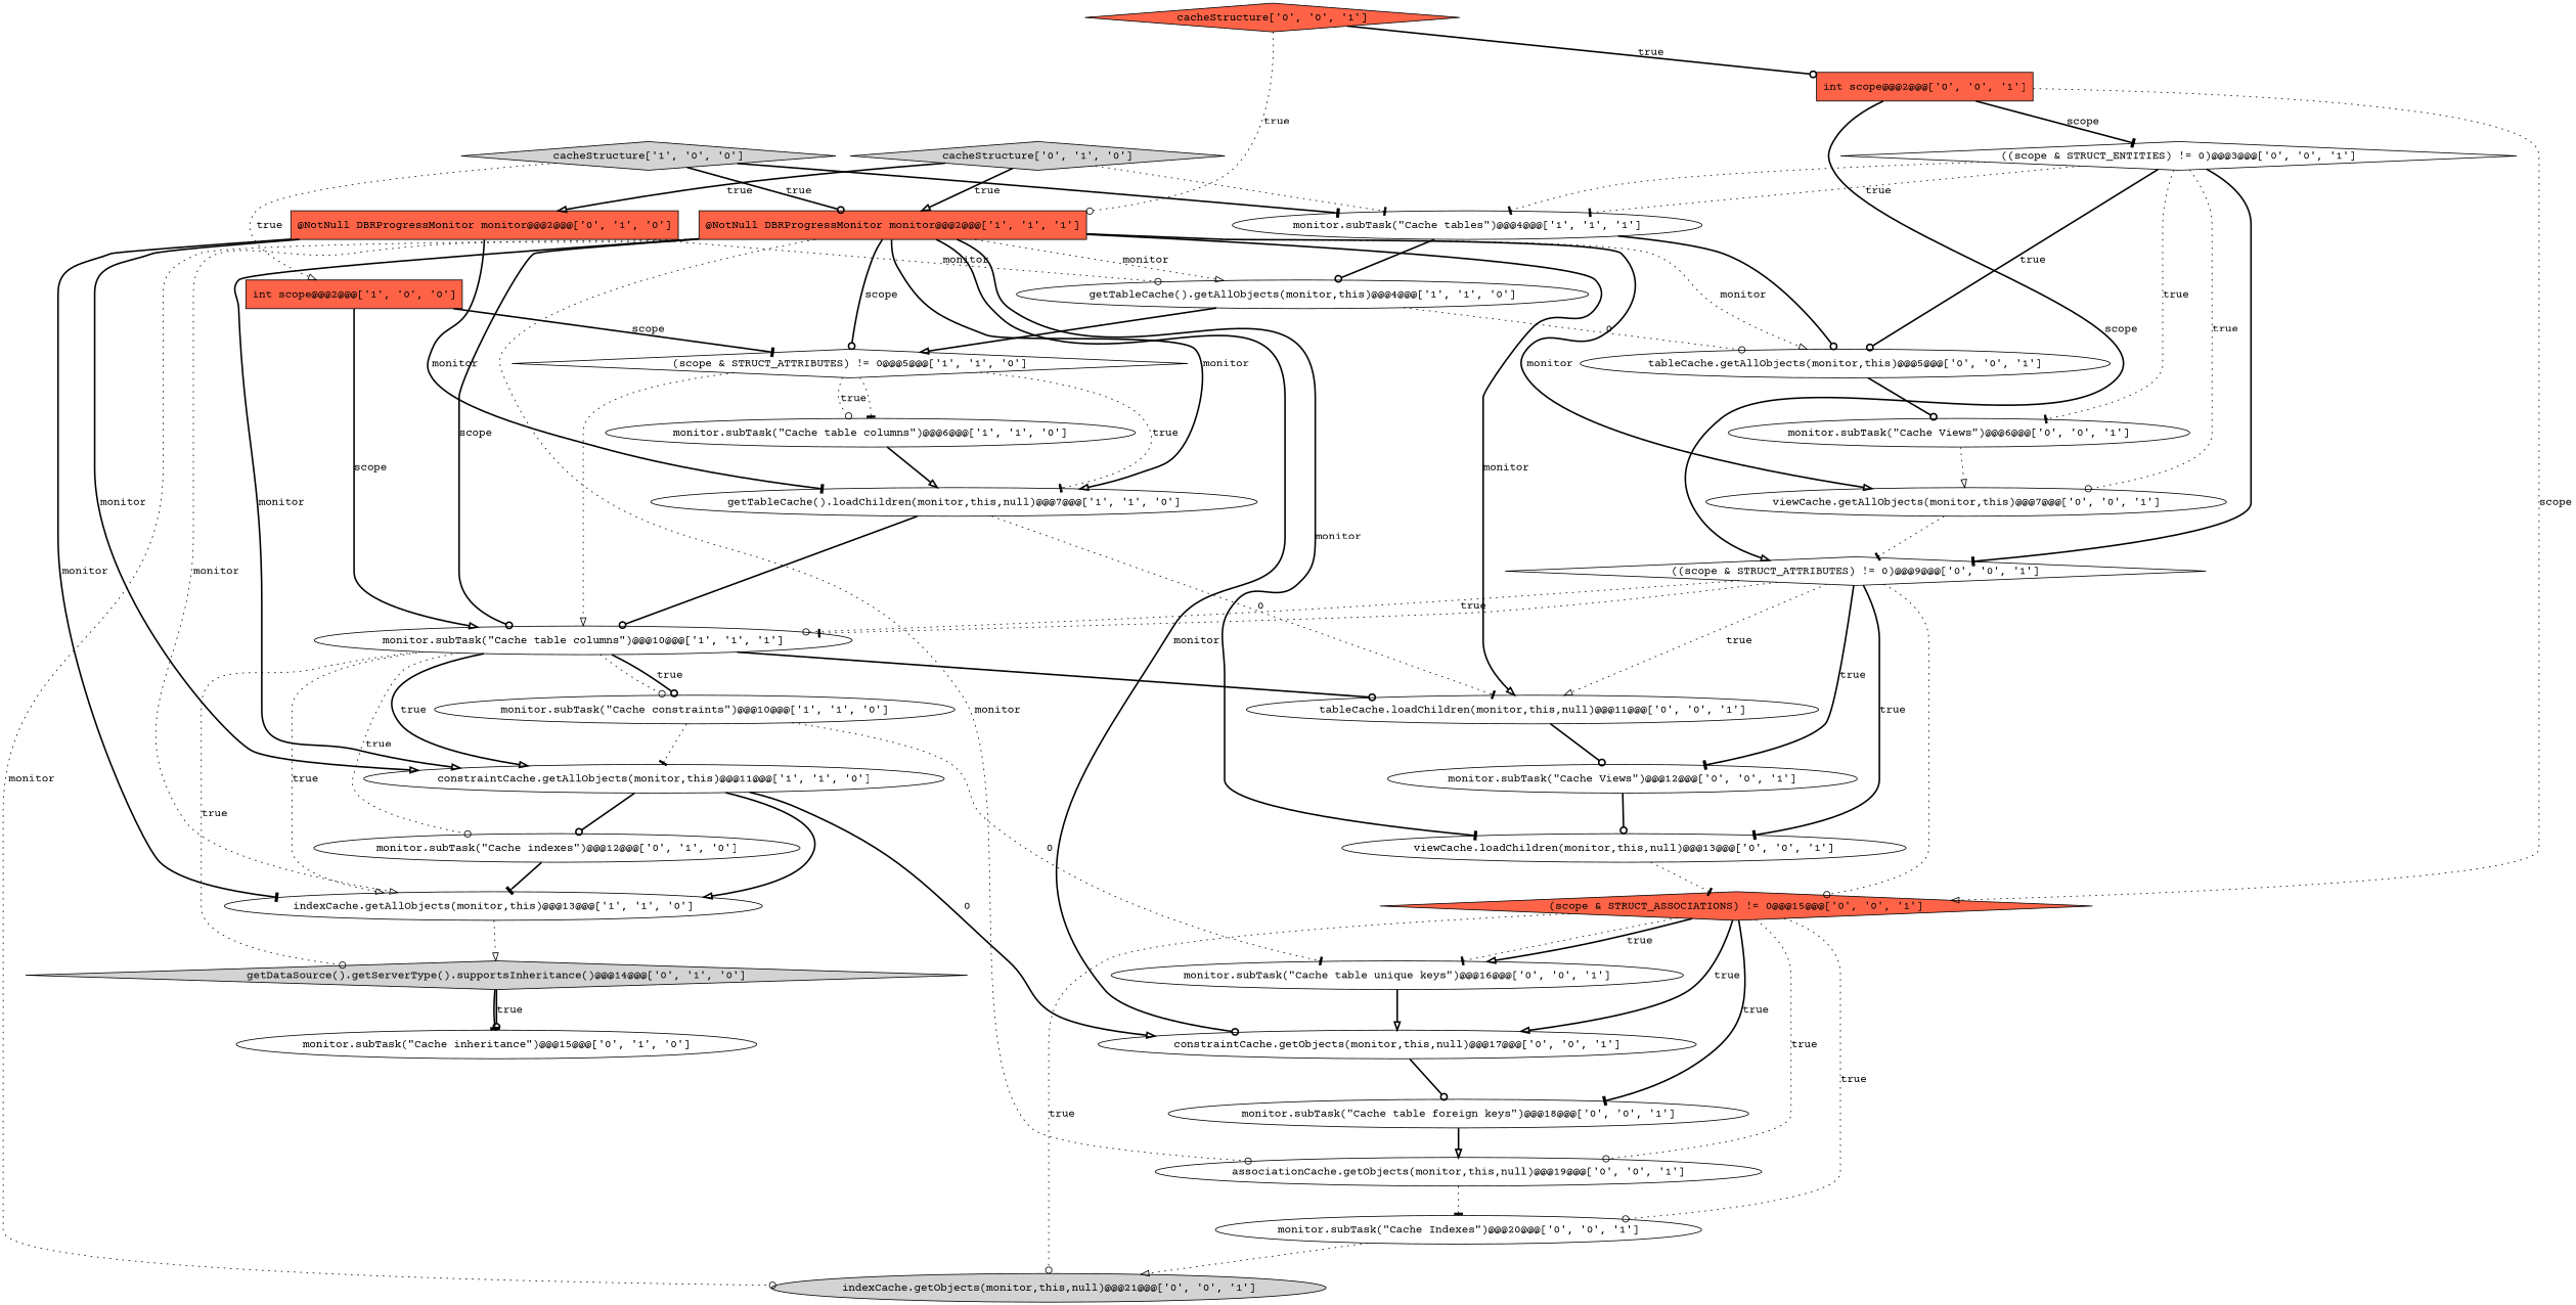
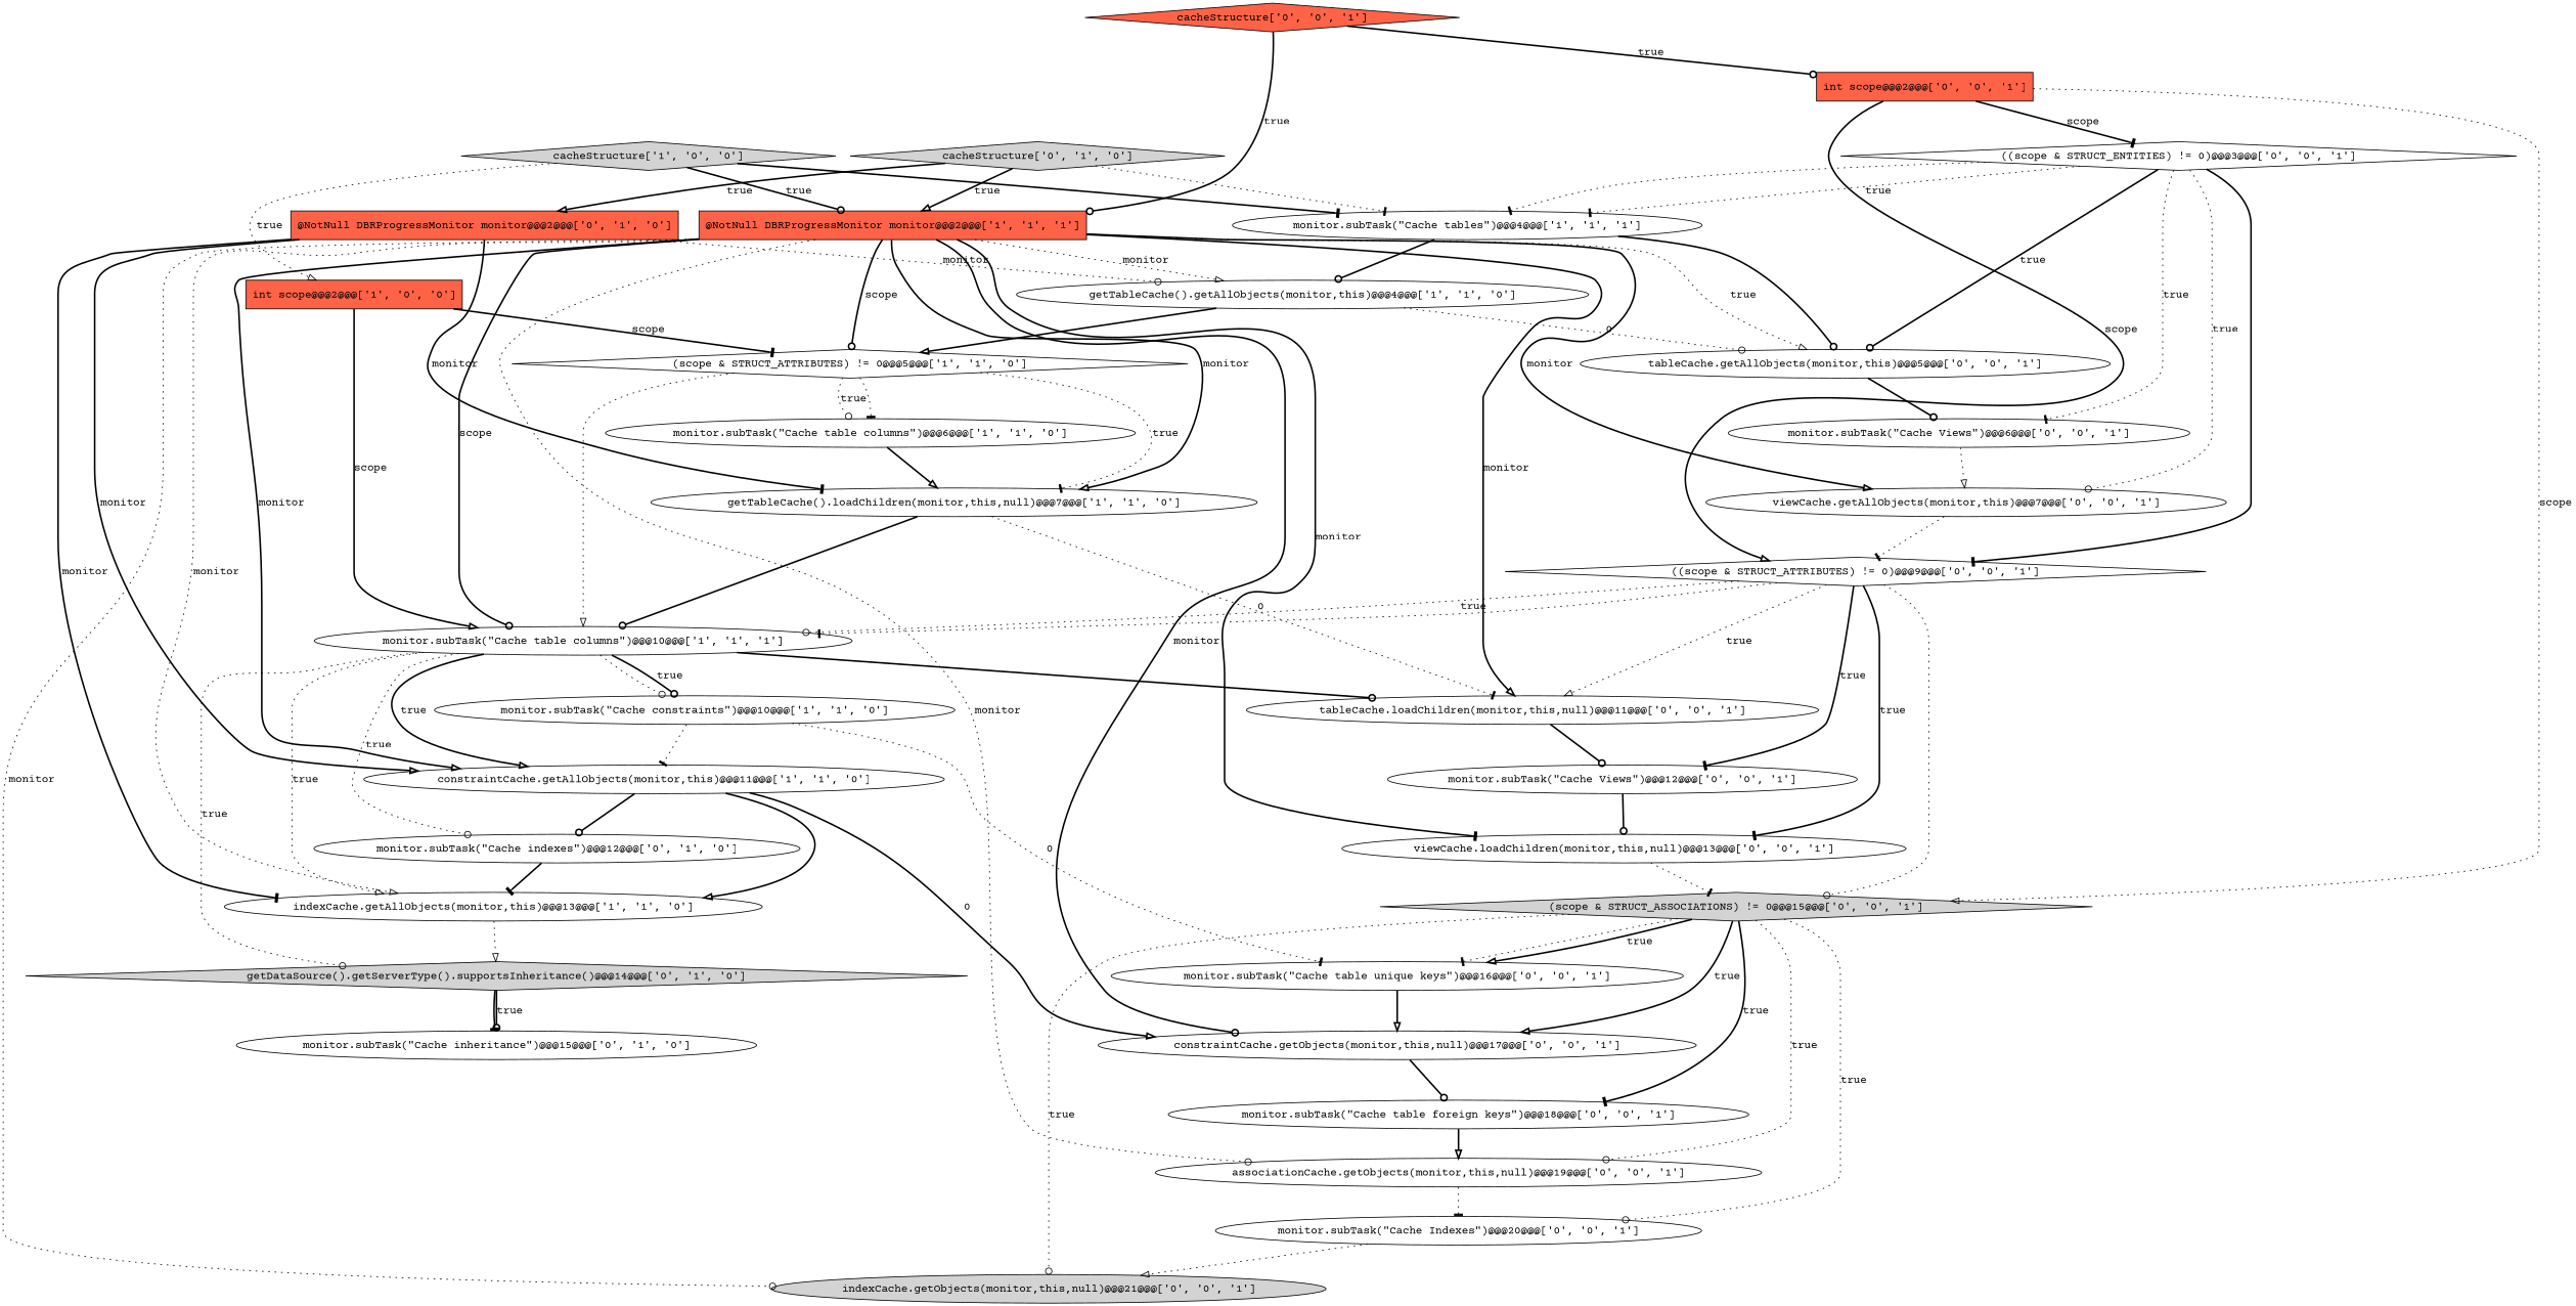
  digraph {
    fontname="Courier Prime"
    node [fillcolor=white fontname="Courier Prime" shape=ellipse style=filled]
    edge [arrowhead=odot fontname="Courier Prime" style=bold]
    n1 [fillcolor=tomato label="int scope@@@2@@@['0', '0', '1']" shape=box]
    n2 [label="((scope & STRUCT_ENTITIES) != 0)@@@3@@@['0', '0', '1']" shape=diamond]
    n3 [label="((scope & STRUCT_ATTRIBUTES) != 0)@@@9@@@['0', '0', '1']" shape=diamond]
-   n4 [fillcolor=tomato label="(scope & STRUCT_ASSOCIATIONS) != 0@@@15@@@['0', '0', '1']" shape=diamond]
+   n4 [fillcolor=lightgray label="(scope & STRUCT_ASSOCIATIONS) != 0@@@15@@@['0', '0', '1']" shape=diamond]
    n5 [label="monitor.subTask(\"Cache tables\")@@@4@@@['1', '1', '1']"]
    n6 [label="tableCache.getAllObjects(monitor,this)@@@5@@@['0', '0', '1']"]
    n7 [label="monitor.subTask(\"Cache Views\")@@@6@@@['0', '0', '1']"]
    n8 [label="viewCache.getAllObjects(monitor,this)@@@7@@@['0', '0', '1']"]
    n9 [label="tableCache.loadChildren(monitor,this,null)@@@11@@@['0', '0', '1']"]
    n10 [label="monitor.subTask(\"Cache Views\")@@@12@@@['0', '0', '1']"]
    n11 [label="monitor.subTask(\"Cache table columns\")@@@10@@@['1', '1', '1']"]
    n12 [label="viewCache.loadChildren(monitor,this,null)@@@13@@@['0', '0', '1']"]
    n13 [label="monitor.subTask(\"Cache table unique keys\")@@@16@@@['0', '0', '1']"]
    n14 [label="constraintCache.getObjects(monitor,this,null)@@@17@@@['0', '0', '1']"]
    n15 [label="monitor.subTask(\"Cache table foreign keys\")@@@18@@@['0', '0', '1']"]
    n16 [label="associationCache.getObjects(monitor,this,null)@@@19@@@['0', '0', '1']"]
    n17 [fillcolor=lightgray label="indexCache.getObjects(monitor,this,null)@@@21@@@['0', '0', '1']"]
    n18 [label="monitor.subTask(\"Cache Indexes\")@@@20@@@['0', '0', '1']"]
    n19 [label="getTableCache().getAllObjects(monitor,this)@@@4@@@['1', '1', '0']"]
    n20 [fillcolor=lightgray label="cacheStructure['1', '0', '0']" shape=diamond]
    n21 [fillcolor=tomato label="int scope@@@2@@@['1', '0', '0']" shape=box]
    n22 [fillcolor=tomato label="@NotNull DBRProgressMonitor monitor@@@2@@@['1', '1', '1']" shape=box]
    n23 [label="(scope & STRUCT_ATTRIBUTES) != 0@@@5@@@['1', '1', '0']" shape=diamond]
    n24 [label="constraintCache.getAllObjects(monitor,this)@@@11@@@['1', '1', '0']"]
    n25 [label="indexCache.getAllObjects(monitor,this)@@@13@@@['1', '1', '0']"]
    n26 [label="getTableCache().loadChildren(monitor,this,null)@@@7@@@['1', '1', '0']"]
    n27 [label="monitor.subTask(\"Cache constraints\")@@@10@@@['1', '1', '0']"]
    n28 [label="monitor.subTask(\"Cache indexes\")@@@12@@@['0', '1', '0']"]
    n29 [label="monitor.subTask(\"Cache table columns\")@@@6@@@['1', '1', '0']"]
    n30 [fillcolor=lightgray label="getDataSource().getServerType().supportsInheritance()@@@14@@@['0', '1', '0']" shape=diamond]
    n31 [fillcolor=tomato label="cacheStructure['0', '0', '1']" shape=diamond]
    n32 [label="monitor.subTask(\"Cache inheritance\")@@@15@@@['0', '1', '0']"]
    n33 [fillcolor=lightgray label="cacheStructure['0', '1', '0']" shape=diamond]
    n34 [fillcolor=tomato label="@NotNull DBRProgressMonitor monitor@@@2@@@['0', '1', '0']" shape=box]
    n1 -> n2 [arrowhead=tee label=scope]
    n1 -> n3 [arrowhead=onormal label=scope]
    n1 -> n4 [arrowhead=onormal label=scope style=dotted]
    n2 -> n3 [arrowhead=tee]
    n2 -> n5 [arrowhead=tee style=dotted]
    n2 -> n5 [arrowhead=tee label=true style=dotted]
    n2 -> n6 [label=true]
    n2 -> n7 [arrowhead=tee label=true style=dotted]
    n2 -> n8 [label=true style=dotted]
    n3 -> n4 [style=dotted]
    n3 -> n9 [arrowhead=onormal label=true style=dotted]
    n3 -> n10 [arrowhead=tee label=true]
    n3 -> n11 [label=true style=dotted]
    n3 -> n11 [arrowhead=tee style=dotted]
    n3 -> n12 [arrowhead=tee label=true]
    n4 -> n13 [arrowhead=tee style=dotted]
    n4 -> n13 [arrowhead=onormal label=true]
    n4 -> n14 [arrowhead=onormal label=true]
    n4 -> n15 [arrowhead=tee label=true]
    n4 -> n16 [label=true style=dotted]
    n4 -> n17 [label=true style=dotted]
    n4 -> n18 [label=true style=dotted]
    n5 -> n6
    n5 -> n19
    n6 -> n7
    n7 -> n8 [arrowhead=onormal style=dotted]
    n8 -> n3 [arrowhead=tee style=dotted]
    n9 -> n10
    n10 -> n12
    n11 -> n9
    n11 -> n24 [arrowhead=onormal label=true]
    n11 -> n25 [arrowhead=onormal label=true style=dotted]
    n11 -> n27 [label=true]
    n11 -> n27 [style=dotted]
    n11 -> n28 [label=true style=dotted]
    n11 -> n30 [label=true style=dotted]
    n12 -> n4 [arrowhead=tee style=dotted]
    n13 -> n14 [arrowhead=onormal]
    n14 -> n15
    n15 -> n16 [arrowhead=onormal]
    n16 -> n18 [arrowhead=tee style=dotted]
    n18 -> n17 [arrowhead=onormal style=dotted]
    n19 -> n6 [label=0 style=dotted]
    n19 -> n23 [arrowhead=onormal]
    n20 -> n5 [arrowhead=tee]
    n20 -> n21 [arrowhead=onormal label=true style=dotted]
    n20 -> n22 [label=true]
    n21 -> n11 [arrowhead=onormal label=scope]
    n21 -> n23 [arrowhead=tee label=scope]
-   n22 -> n6 [arrowhead=onormal label=monitor style=dotted]
+   n22 -> n6 [arrowhead=onormal label=true style=dotted]
    n22 -> n8 [arrowhead=onormal label=monitor]
    n22 -> n9 [arrowhead=onormal label=monitor]
    n22 -> n11 [label=scope]
    n22 -> n12 [arrowhead=tee label=monitor]
    n22 -> n14 [label=monitor]
    n22 -> n16 [label=monitor style=dotted]
    n22 -> n17 [label=monitor style=dotted]
    n22 -> n19 [arrowhead=onormal label=monitor style=dotted]
    n22 -> n23 [label=scope]
    n22 -> n24 [arrowhead=onormal label=monitor]
    n22 -> n25 [arrowhead=onormal label=monitor style=dotted]
    n22 -> n26 [arrowhead=onormal label=monitor]
    n23 -> n11 [arrowhead=onormal style=dotted]
    n23 -> n26 [arrowhead=tee label=true style=dotted]
    n23 -> n29 [label=true style=dotted]
    n23 -> n29 [arrowhead=tee style=dotted]
    n24 -> n14 [arrowhead=onormal label=0]
    n24 -> n25 [arrowhead=onormal]
    n24 -> n28
    n25 -> n30 [arrowhead=onormal style=dotted]
    n26 -> n9 [arrowhead=tee label=0 style=dotted]
    n26 -> n11
    n27 -> n13 [arrowhead=tee label=0 style=dotted]
    n27 -> n24 [arrowhead=tee style=dotted]
    n28 -> n25 [arrowhead=tee]
    n29 -> n26 [arrowhead=onormal]
    n30 -> n32 [arrowhead=tee]
    n30 -> n32 [label=true]
    n31 -> n1 [label=true]
-   n31 -> n22 [label=true style=dotted]
+   n31 -> n22 [label=true]
    n33 -> n5 [arrowhead=tee style=dotted]
    n33 -> n22 [arrowhead=onormal label=true]
    n33 -> n34 [arrowhead=onormal label=true]
    n34 -> n19 [label=monitor style=dotted]
    n34 -> n24 [arrowhead=onormal label=monitor]
    n34 -> n25 [arrowhead=tee label=monitor]
    n34 -> n26 [arrowhead=tee label=monitor]
  }
